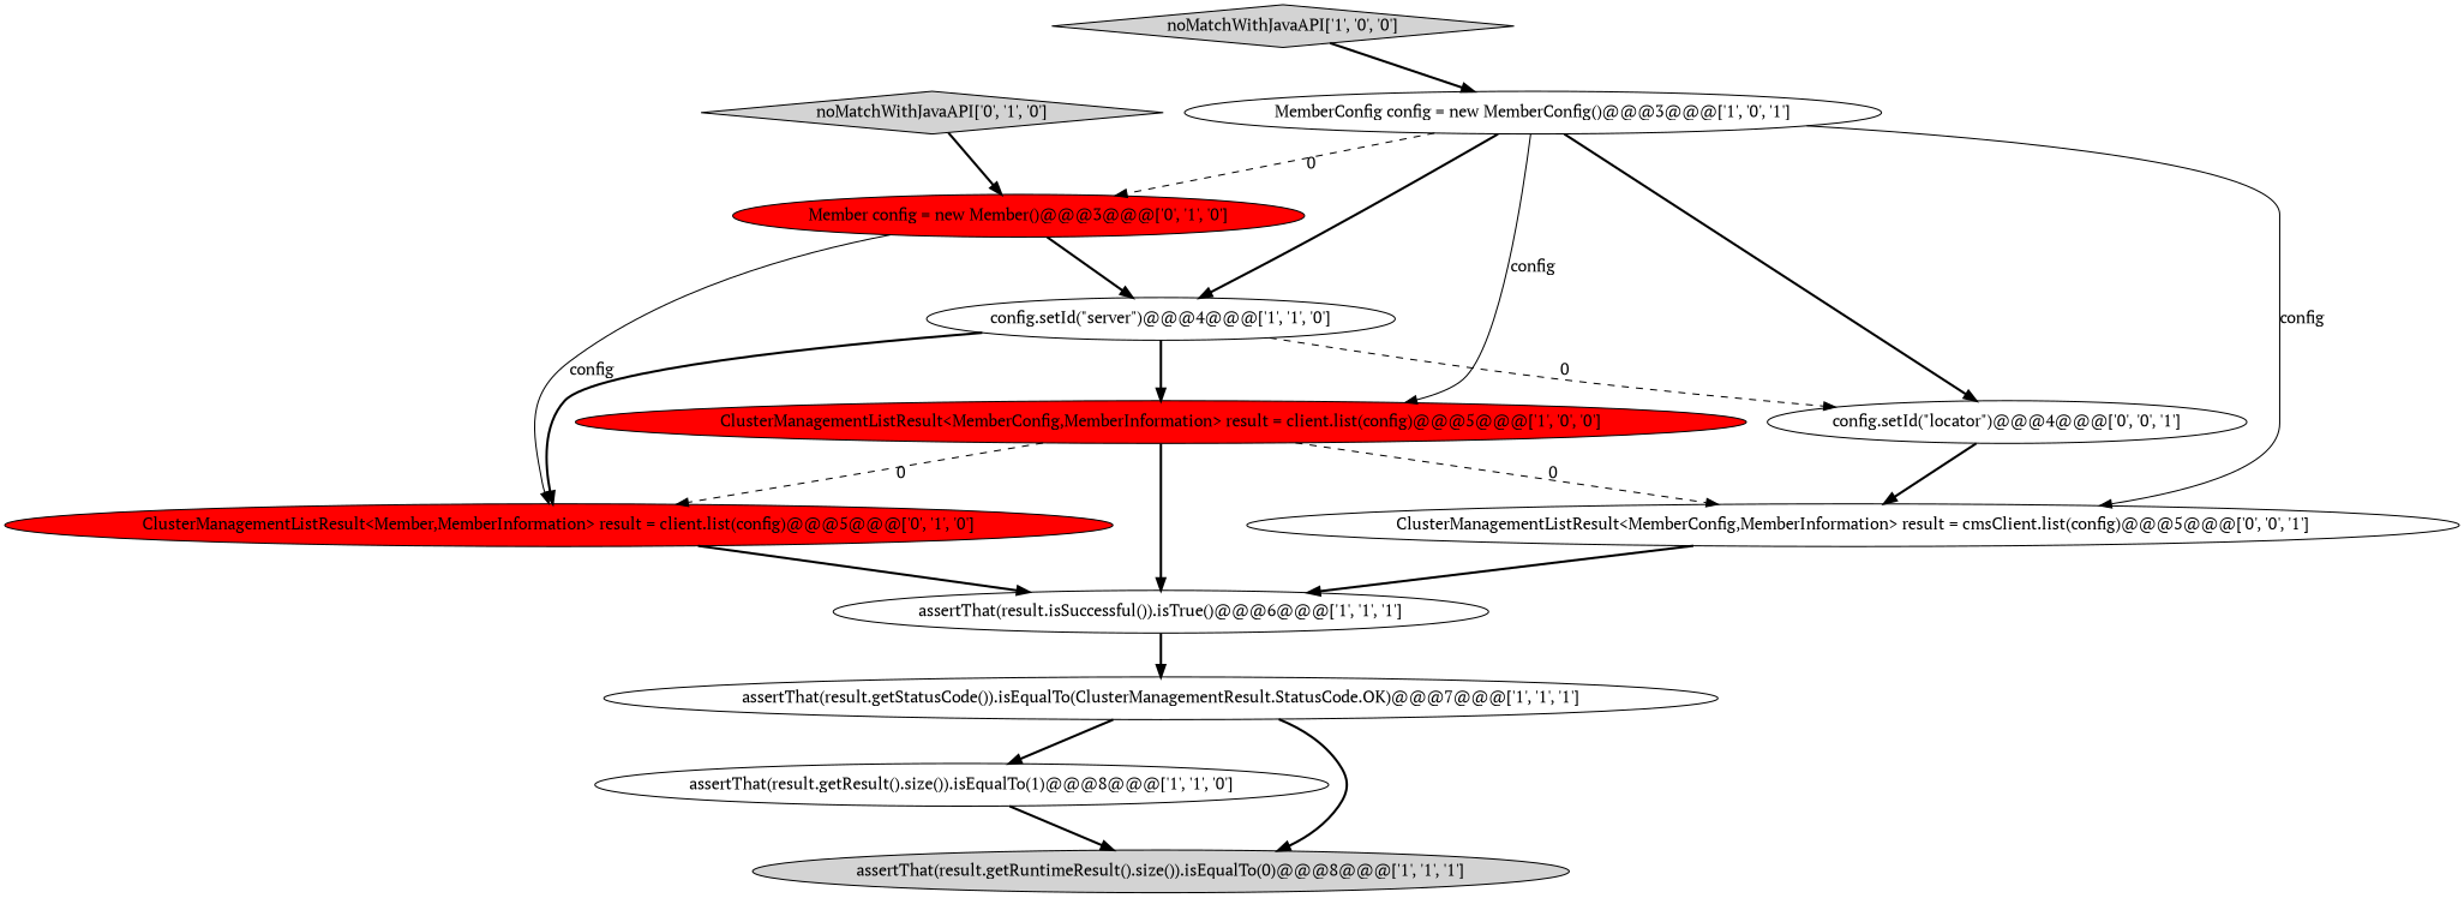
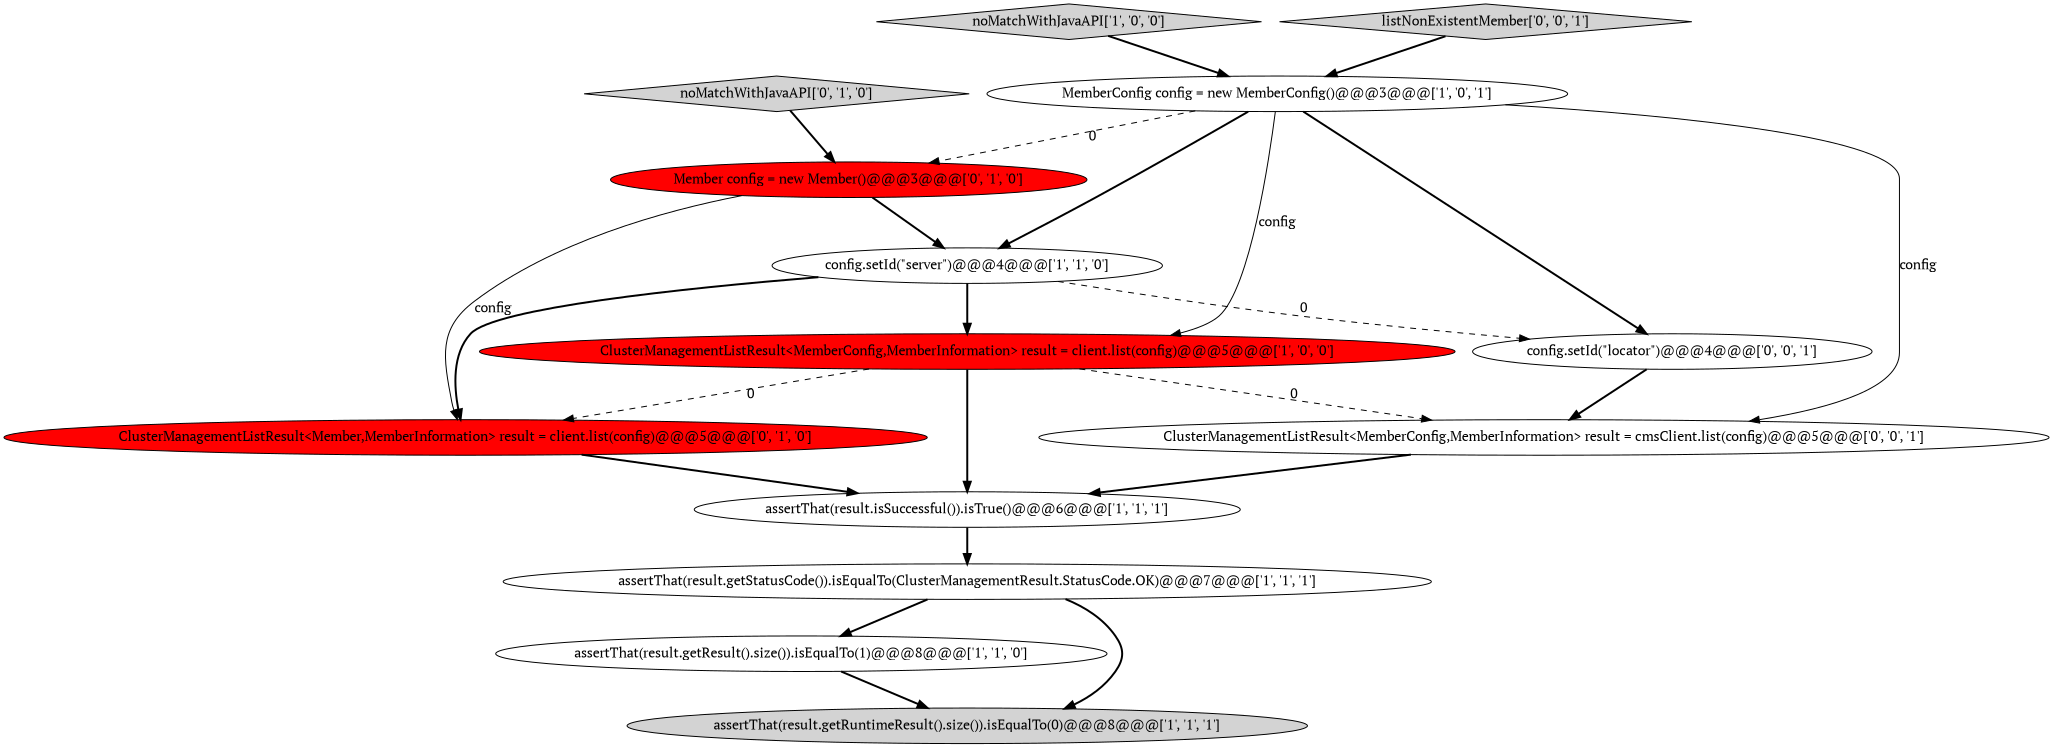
  digraph {
    fontname="PT Serif"
    node [fillcolor=white shape=ellipse style=filled fontname="PT Serif"]
    edge [style=bold fontname="PT Serif"]
    n1 [fillcolor=lightgray label="noMatchWithJavaAPI['1', '0', '0']" shape=diamond]
    n2 [label="MemberConfig config = new MemberConfig()@@@3@@@['1', '0', '1']"]
    n3 [label="assertThat(result.getResult().size()).isEqualTo(1)@@@8@@@['1', '1', '0']"]
    n4 [fillcolor=lightgray label="assertThat(result.getRuntimeResult().size()).isEqualTo(0)@@@8@@@['1', '1', '1']"]
    n5 [fillcolor=red label="Member config = new Member()@@@3@@@['0', '1', '0']"]
    n6 [label="config.setId(\"server\")@@@4@@@['1', '1', '0']"]
    n7 [fillcolor=red label="ClusterManagementListResult<Member,MemberInformation> result = client.list(config)@@@5@@@['0', '1', '0']"]
    n8 [label="ClusterManagementListResult<MemberConfig,MemberInformation> result = cmsClient.list(config)@@@5@@@['0', '0', '1']"]
    n9 [label="assertThat(result.isSuccessful()).isTrue()@@@6@@@['1', '1', '1']"]
    n10 [label="assertThat(result.getStatusCode()).isEqualTo(ClusterManagementResult.StatusCode.OK)@@@7@@@['1', '1', '1']"]
    n11 [fillcolor=red label="ClusterManagementListResult<MemberConfig,MemberInformation> result = client.list(config)@@@5@@@['1', '0', '0']"]
    n12 [label="config.setId(\"locator\")@@@4@@@['0', '0', '1']"]
+   n13 [fillcolor=lightgray label="listNonExistentMember['0', '0', '1']" shape=diamond]
    n14 [fillcolor=lightgray label="noMatchWithJavaAPI['0', '1', '0']" shape=diamond]
    n1 -> n2
    n2 -> n5 [label=0 style=dashed]
    n2 -> n6
    n2 -> n8 [label=config style=solid]
    n2 -> n11 [label=config style=solid]
    n2 -> n12
    n3 -> n4
    n5 -> n6
    n5 -> n7 [label=config style=solid]
    n6 -> n7
    n6 -> n11
    n6 -> n12 [label=0 style=dashed]
    n7 -> n9
    n8 -> n9
    n9 -> n10
    n10 -> n3
    n10 -> n4
    n11 -> n7 [label=0 style=dashed]
    n11 -> n8 [label=0 style=dashed]
    n11 -> n9
    n12 -> n8
+   n13 -> n2
    n14 -> n5
  }
